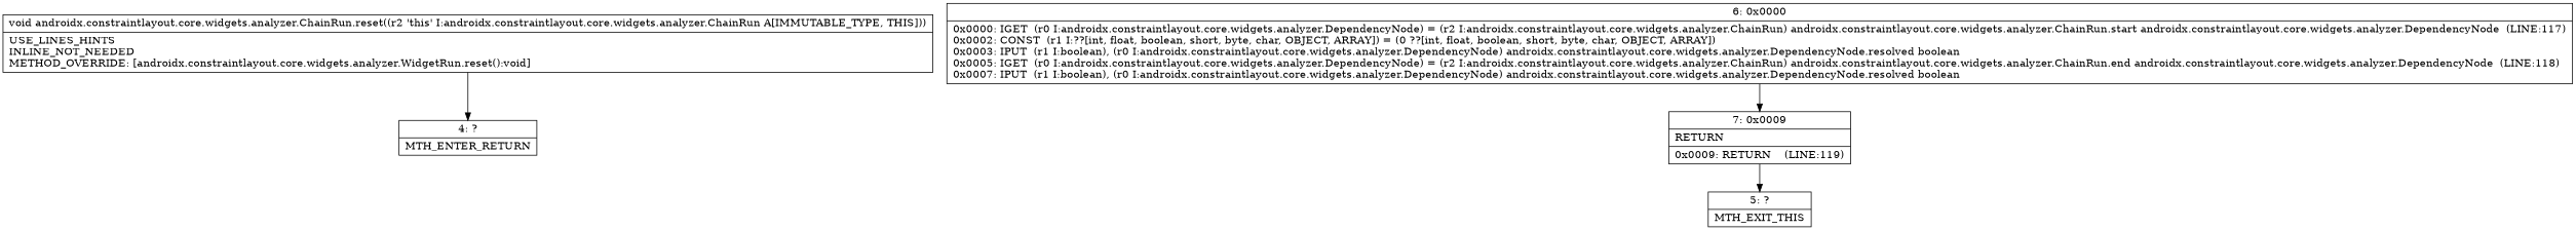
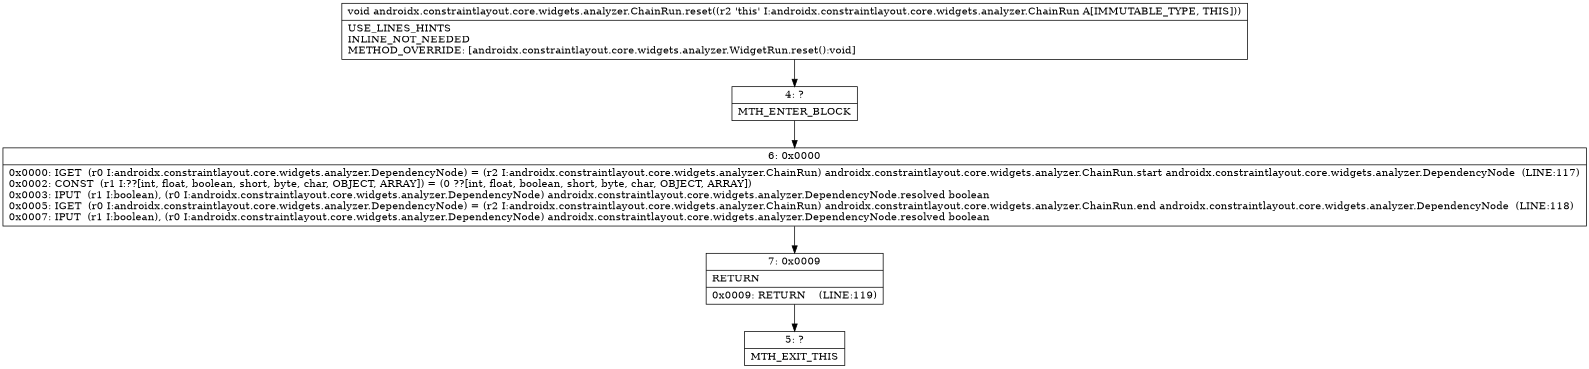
  digraph {
    node [shape=record]
-   n1 [label="{4\:\ ?|MTH_ENTER_RETURN\l}"]
+   n1 [label="{4\:\ ?|MTH_ENTER_BLOCK\l}"]
    n2 [label="{6\:\ 0x0000|0x0000: IGET  (r0 I:androidx.constraintlayout.core.widgets.analyzer.DependencyNode) = (r2 I:androidx.constraintlayout.core.widgets.analyzer.ChainRun) androidx.constraintlayout.core.widgets.analyzer.ChainRun.start androidx.constraintlayout.core.widgets.analyzer.DependencyNode  (LINE:117)\l0x0002: CONST  (r1 I:??[int, float, boolean, short, byte, char, OBJECT, ARRAY]) = (0 ??[int, float, boolean, short, byte, char, OBJECT, ARRAY]) \l0x0003: IPUT  (r1 I:boolean), (r0 I:androidx.constraintlayout.core.widgets.analyzer.DependencyNode) androidx.constraintlayout.core.widgets.analyzer.DependencyNode.resolved boolean \l0x0005: IGET  (r0 I:androidx.constraintlayout.core.widgets.analyzer.DependencyNode) = (r2 I:androidx.constraintlayout.core.widgets.analyzer.ChainRun) androidx.constraintlayout.core.widgets.analyzer.ChainRun.end androidx.constraintlayout.core.widgets.analyzer.DependencyNode  (LINE:118)\l0x0007: IPUT  (r1 I:boolean), (r0 I:androidx.constraintlayout.core.widgets.analyzer.DependencyNode) androidx.constraintlayout.core.widgets.analyzer.DependencyNode.resolved boolean \l}"]
    n3 [label="{7\:\ 0x0009|RETURN\l|0x0009: RETURN    (LINE:119)\l}"]
    n4 [label="{5\:\ ?|MTH_EXIT_THIS\l}"]
    n5 [label="{void androidx.constraintlayout.core.widgets.analyzer.ChainRun.reset((r2 'this' I:androidx.constraintlayout.core.widgets.analyzer.ChainRun A[IMMUTABLE_TYPE, THIS]))  | USE_LINES_HINTS\lINLINE_NOT_NEEDED\lMETHOD_OVERRIDE: [androidx.constraintlayout.core.widgets.analyzer.WidgetRun.reset():void]\l}"]
+   n1 -> n2
    n2 -> n3
    n3 -> n4
    n5 -> n1
  }
